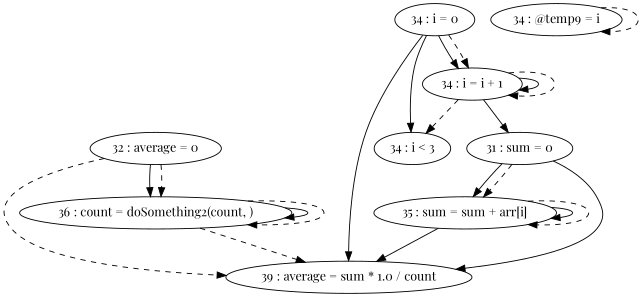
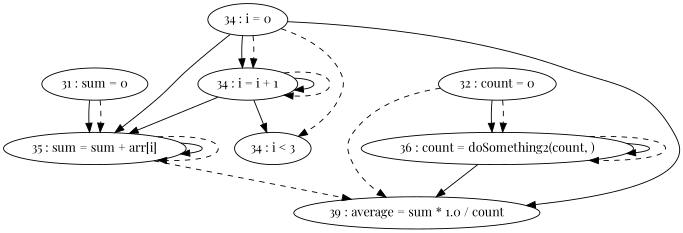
  digraph {
    fontname="Playfair Display"
    node [fontname="Playfair Display"]
    edge [fontname="Playfair Display"]
    "31 : sum = 0"
    "35 : sum = sum + arr[i]"
    "39 : average = sum * 1.0 / count"
-   "32 : count = 0" [label="32 : average = 0"]
+   "32 : count = 0"
    "36 : count = doSomething2(count, )"
    "34 : i = 0"
    "34 : i < 3"
    "34 : i = i + 1"
-   "34 : @temp9 = i"
    "31 : sum = 0" -> "35 : sum = sum + arr[i]"
    "31 : sum = 0" -> "35 : sum = sum + arr[i]" [style=dashed]
-   "31 : sum = 0" -> "39 : average = sum * 1.0 / count"
    "35 : sum = sum + arr[i]" -> "35 : sum = sum + arr[i]"
    "35 : sum = sum + arr[i]" -> "35 : sum = sum + arr[i]" [style=dashed]
-   "35 : sum = sum + arr[i]" -> "39 : average = sum * 1.0 / count"
+   "35 : sum = sum + arr[i]" -> "39 : average = sum * 1.0 / count" [style=dashed]
    "32 : count = 0" -> "39 : average = sum * 1.0 / count" [style=dashed]
    "32 : count = 0" -> "36 : count = doSomething2(count, )"
    "32 : count = 0" -> "36 : count = doSomething2(count, )" [style=dashed]
-   "36 : count = doSomething2(count, )" -> "39 : average = sum * 1.0 / count" [style=dashed]
+   "36 : count = doSomething2(count, )" -> "39 : average = sum * 1.0 / count"
    "36 : count = doSomething2(count, )" -> "36 : count = doSomething2(count, )"
    "36 : count = doSomething2(count, )" -> "36 : count = doSomething2(count, )" [style=dashed]
+   "34 : i = 0" -> "35 : sum = sum + arr[i]"
    "34 : i = 0" -> "39 : average = sum * 1.0 / count"
-   "34 : i = 0" -> "34 : i < 3"
+   "34 : i = 0" -> "34 : i < 3" [style=dashed]
    "34 : i = 0" -> "34 : i = i + 1"
    "34 : i = 0" -> "34 : i = i + 1" [style=dashed]
-   "34 : i = i + 1" -> "31 : sum = 0"
-   "34 : i = i + 1" -> "34 : i < 3" [style=dashed]
+   "34 : i = i + 1" -> "35 : sum = sum + arr[i]"
+   "34 : i = i + 1" -> "34 : i < 3"
    "34 : i = i + 1" -> "34 : i = i + 1"
    "34 : i = i + 1" -> "34 : i = i + 1" [style=dashed]
-   "34 : @temp9 = i" -> "34 : @temp9 = i" [style=dashed]
  }
